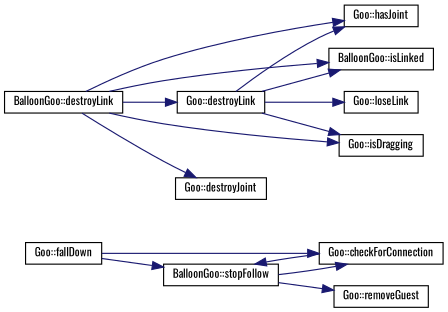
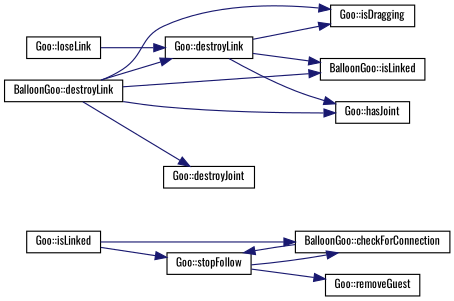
  digraph {
    fontname=Oswald
    rankdir=LR
    node [color=black fillcolor=white fontname=Oswald fontsize=10 shape=record style=filled]
    edge [color=midnightblue fontname=Oswald fontsize=10 labelfontname=Helvetica labelfontsize=10 style=solid]
-   n1 [height=0.2 label="BalloonGoo::stopFollow" width=0.4]
-   n2 [height=0.2 label="Goo::checkForConnection" width=0.4]
+   n1 [height=0.2 label="Goo::stopFollow" width=0.4]
+   n2 [height=0.2 label="BalloonGoo::checkForConnection" width=0.4]
    n3 [height=0.2 label="Goo::removeGuest" width=0.4]
    n4 [height=0.2 label="Goo::hasJoint" width=0.4]
    n5 [height=0.2 label="BalloonGoo::destroyLink" width=0.4]
    n6 [height=0.2 label="BalloonGoo::isLinked" width=0.4]
    n7 [height=0.2 label="Goo::destroyJoint" width=0.4]
    n8 [height=0.2 label="Goo::destroyLink" width=0.4]
    n9 [height=0.2 label="Goo::isDragging" width=0.4]
-   n10 [height=0.2 label="Goo::fallDown" width=0.4]
+   n10 [height=0.2 label="Goo::isLinked" width=0.4]
    n11 [height=0.2 label="Goo::loseLink" width=0.4]
    n1 -> n2
    n1 -> n3
    n2 -> n1
    n5 -> n4
    n5 -> n6
    n5 -> n7
    n5 -> n8
    n5 -> n9
    n8 -> n4
    n8 -> n6
    n8 -> n9
-   n8 -> n11
+   n11 -> n8
    n10 -> n1
    n10 -> n2
  }
